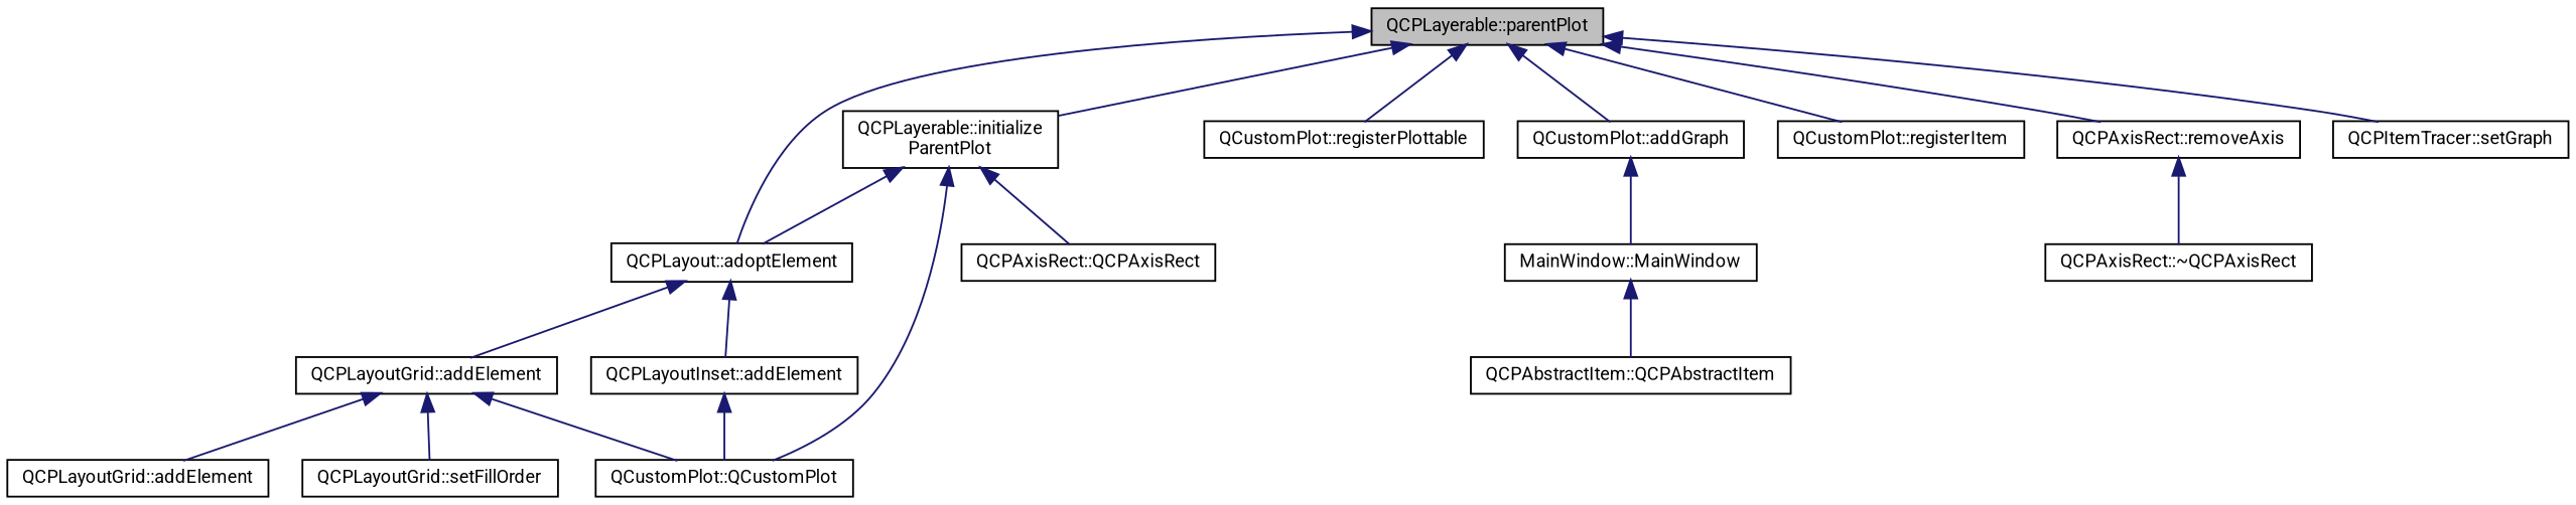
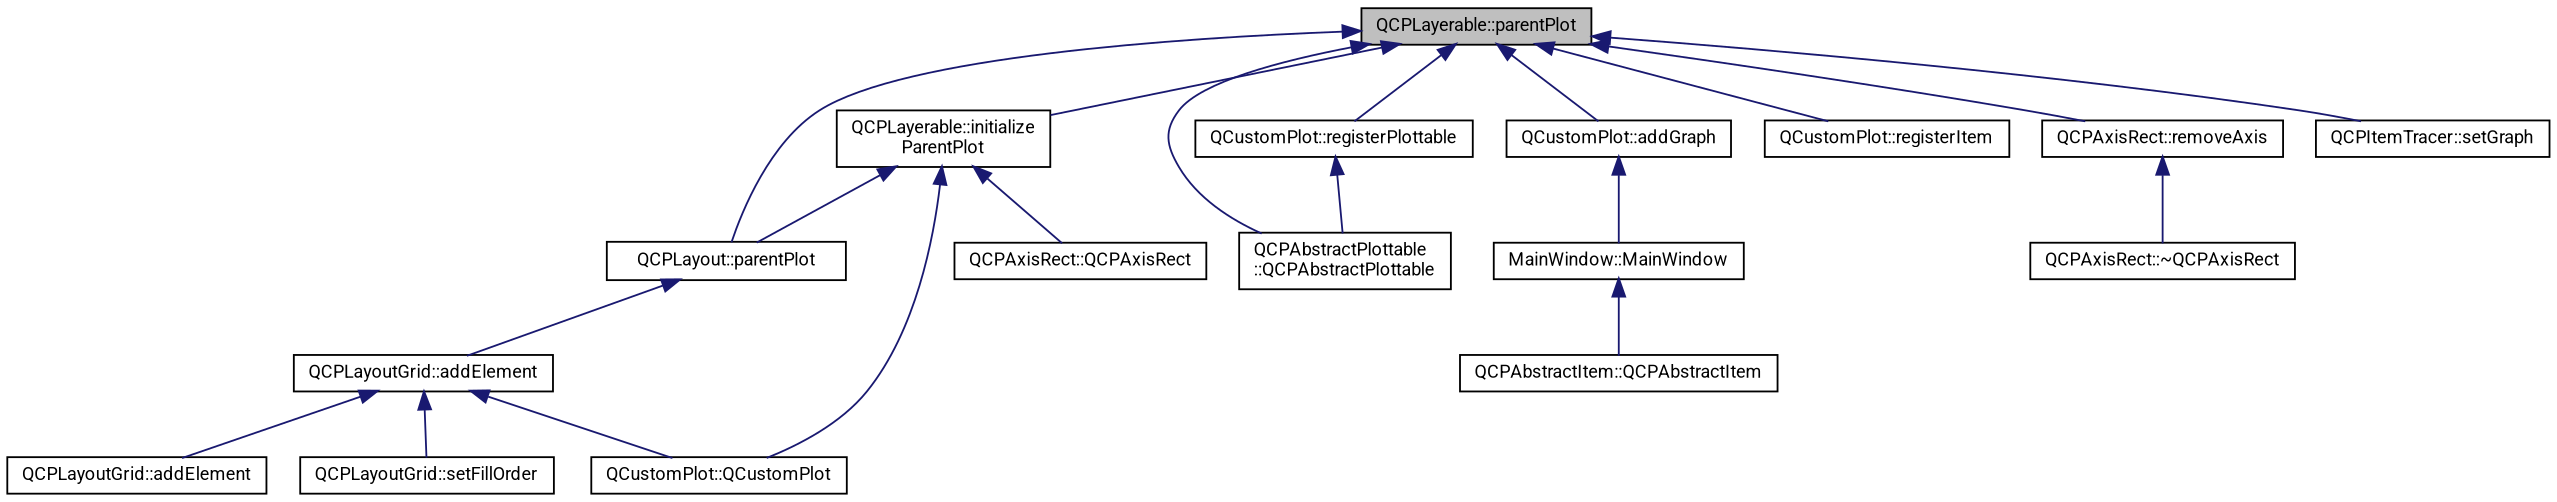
  digraph {
    fontname=Roboto
    rankdir=TB
    node [color=black fillcolor=white fontname=Roboto fontsize=10 shape=record style=filled]
    edge [color=midnightblue dir=back fontname=Roboto fontsize=10 labelfontname=Helvetica labelfontsize=10 style=solid]
    n1 [fillcolor=grey75 fontcolor=black height=0.2 label="QCPLayerable::parentPlot" width=0.4]
    n2 [height=0.2 label="QCPLayerable::initialize\lParentPlot" width=0.4]
-   n3 [height=0.2 label="QCPLayout::adoptElement" width=0.4]
+   n3 [height=0.2 label="QCPLayout::parentPlot" width=0.4]
+   n4 [height=0.2 label="QCPAbstractPlottable\l::QCPAbstractPlottable" width=0.4]
    n5 [height=0.2 label="QCustomPlot::registerPlottable" width=0.4]
    n6 [height=0.2 label="QCustomPlot::addGraph" width=0.4]
    n7 [height=0.2 label="QCustomPlot::registerItem" width=0.4]
    n8 [height=0.2 label="QCPAxisRect::removeAxis" width=0.4]
    n9 [height=0.2 label="QCPItemTracer::setGraph" width=0.4]
    n10 [height=0.2 label="QCustomPlot::QCustomPlot" width=0.4]
    n11 [height=0.2 label="QCPAxisRect::QCPAxisRect" width=0.4]
    n12 [height=0.2 label="QCPLayoutGrid::addElement" width=0.4]
-   n13 [height=0.2 label="QCPLayoutInset::addElement" width=0.4]
    n14 [height=0.2 label="MainWindow::MainWindow" width=0.4]
    n15 [height=0.2 label="QCPAxisRect::~QCPAxisRect" width=0.4]
    n16 [height=0.2 label="QCPLayoutGrid::addElement" width=0.4]
    n17 [height=0.2 label="QCPLayoutGrid::setFillOrder" width=0.4]
    n18 [height=0.2 label="QCPAbstractItem::QCPAbstractItem" width=0.4]
    n1 -> n2
    n1 -> n3
+   n1 -> n4
    n1 -> n5
    n1 -> n6
    n1 -> n7
    n1 -> n8
    n1 -> n9
    n2 -> n3
    n2 -> n10
    n2 -> n11
    n3 -> n12
-   n3 -> n13
+   n5 -> n4
    n6 -> n14
    n8 -> n15
    n12 -> n10
    n12 -> n16
    n12 -> n17
-   n13 -> n10
    n14 -> n18
  }
